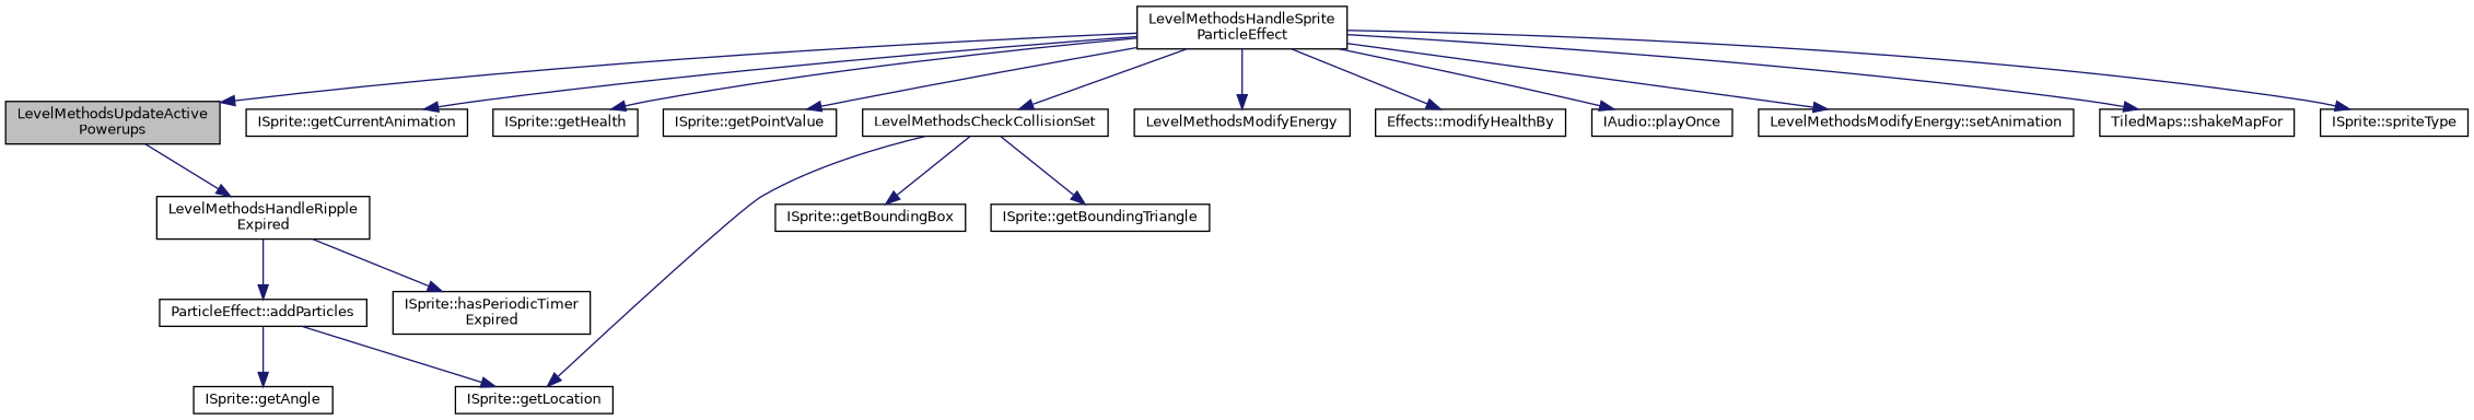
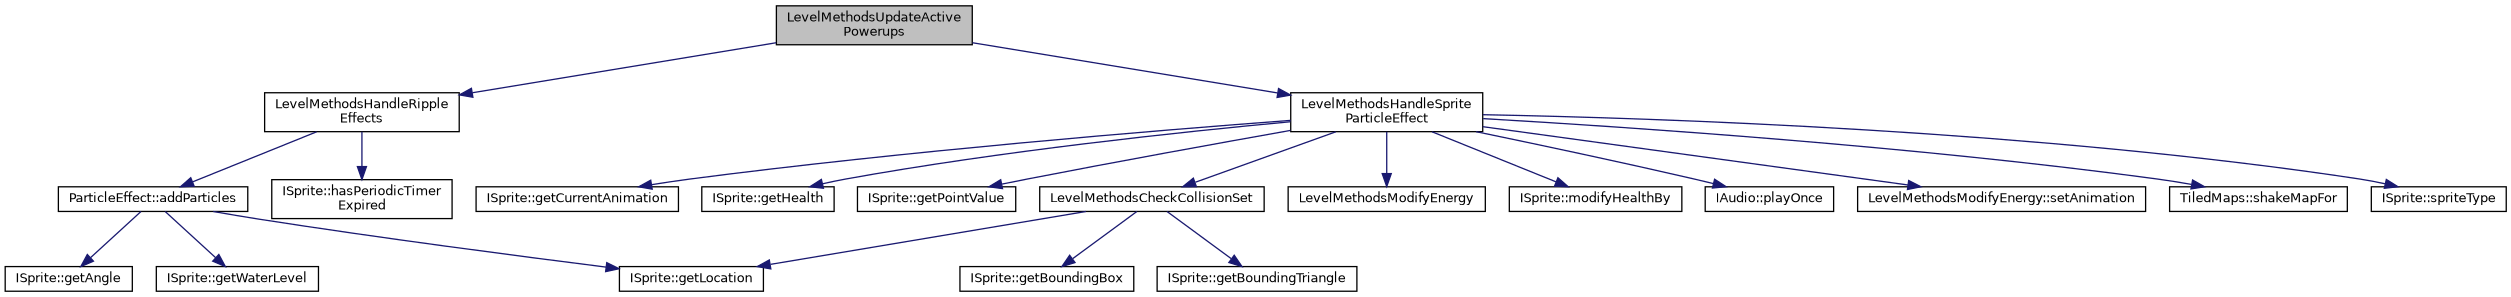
  digraph {
    rankdir=TB
    node [color=black fillcolor=white fontname=Helvetica fontsize=10 shape=record style=filled]
    edge [color=midnightblue fontname=Helvetica fontsize=10 labelfontname=Helvetica labelfontsize=10 style=solid]
    n1 [fillcolor=grey75 fontcolor=black height=0.2 label="LevelMethodsUpdateActive\lPowerups" width=0.4]
-   n2 [height=0.2 label="LevelMethodsHandleRipple\lExpired" width=0.4]
+   n2 [height=0.2 label="LevelMethodsHandleRipple\lEffects" width=0.4]
    n3 [height=0.2 label="LevelMethodsHandleSprite\lParticleEffect" width=0.4]
    n4 [height=0.2 label="ParticleEffect::addParticles" width=0.4]
    n5 [height=0.2 label="ISprite::hasPeriodicTimer\lExpired" width=0.4]
    n6 [height=0.2 label="ISprite::getCurrentAnimation" width=0.4]
    n7 [height=0.2 label="ISprite::getHealth" width=0.4]
    n8 [height=0.2 label="ISprite::getPointValue" width=0.4]
    n9 [height=0.2 label=LevelMethodsCheckCollisionSet width=0.4]
    n10 [height=0.2 label=LevelMethodsModifyEnergy width=0.4]
-   n11 [height=0.2 label="Effects::modifyHealthBy" width=0.4]
+   n11 [height=0.2 label="ISprite::modifyHealthBy" width=0.4]
    n12 [height=0.2 label="IAudio::playOnce" width=0.4]
    n13 [height=0.2 label="LevelMethodsModifyEnergy::setAnimation" width=0.4]
    n14 [height=0.2 label="TiledMaps::shakeMapFor" width=0.4]
    n15 [height=0.2 label="ISprite::spriteType" width=0.4]
    n16 [height=0.2 label="ISprite::getLocation" width=0.4]
    n17 [height=0.2 label="ISprite::getAngle" width=0.4]
+   n18 [height=0.2 label="ISprite::getWaterLevel" width=0.4]
    n19 [height=0.2 label="ISprite::getBoundingBox" width=0.4]
    n20 [height=0.2 label="ISprite::getBoundingTriangle" width=0.4]
    n1 -> n2
-   n3 -> n1
+   n1 -> n3
    n2 -> n4
    n2 -> n5
    n3 -> n6
    n3 -> n7
    n3 -> n8
    n3 -> n9
    n3 -> n10
    n3 -> n11
    n3 -> n12
    n3 -> n13
    n3 -> n14
    n3 -> n15
    n4 -> n16
    n4 -> n17
+   n4 -> n18
    n9 -> n16
    n9 -> n19
    n9 -> n20
  }
